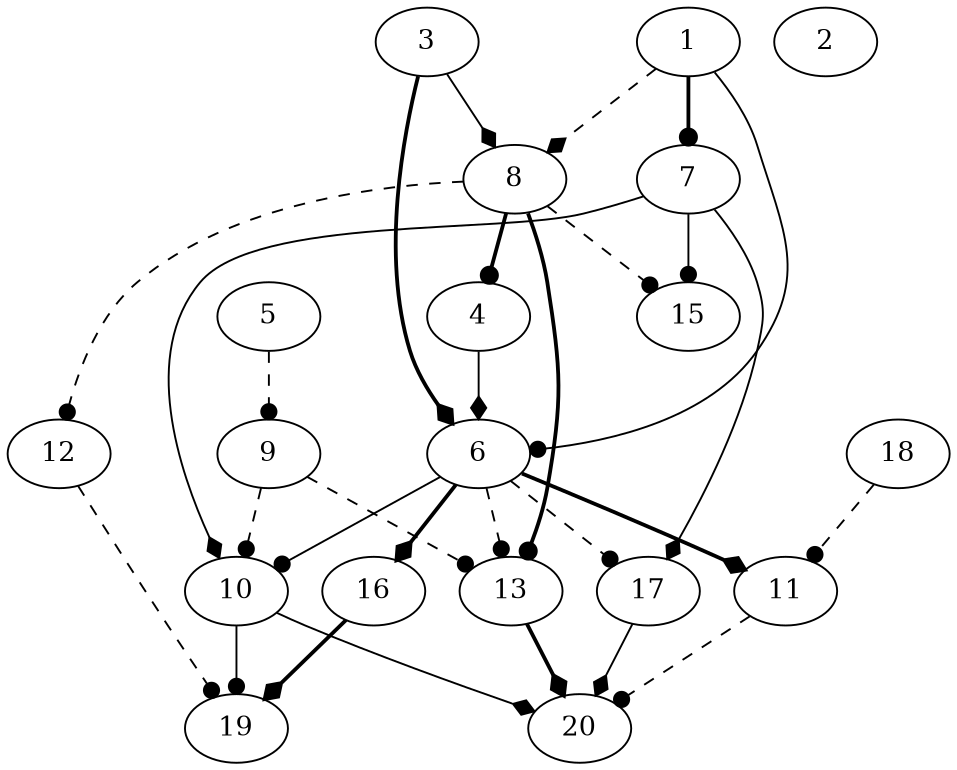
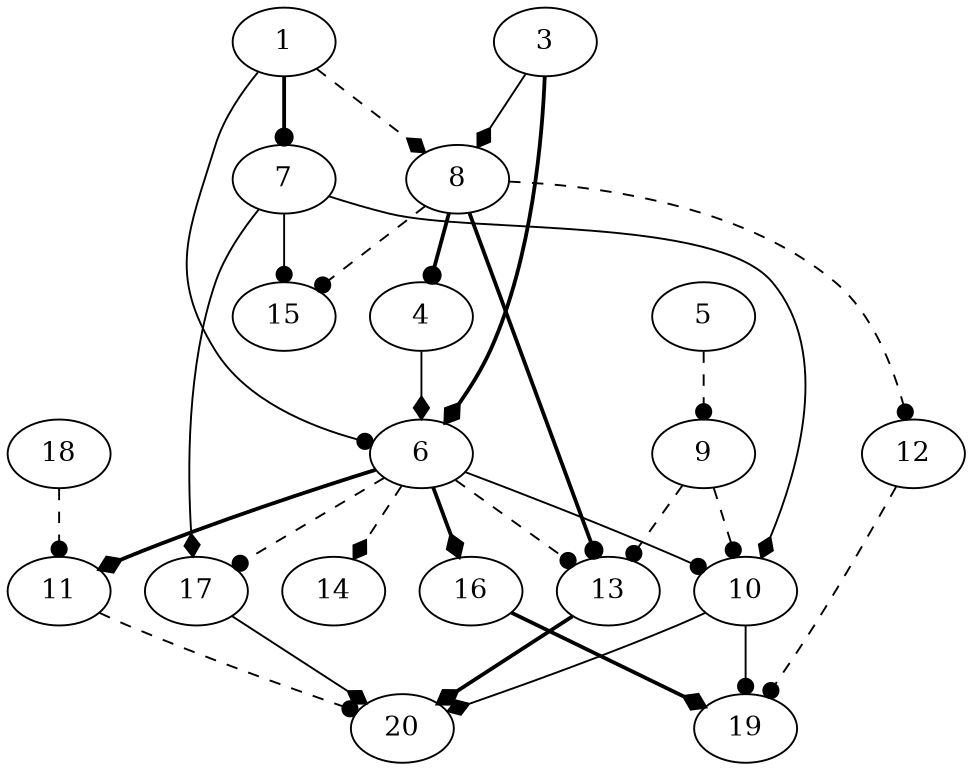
  digraph {
    node [alpha=0.16]
    edge [arrowhead=dot style=dashed]
    1 [alpha=0.08 expect_size=27171840]
    6 [alpha=0.12 expect_size=13468672]
    7 [expect_size=27644928]
    8 [alpha=0.03 expect_size=30696448]
    10 [alpha=0.05 expect_size=29586432]
    11 [alpha=0.01 expect_size=43812864]
    13 [alpha=0.17 expect_size=31761408]
+   14 [alpha=0.11 expect_size=36036608]
    16 [alpha=0.11 expect_size=49597440]
    17 [alpha=0.06 expect_size=29736960]
    15 [alpha=0.17 expect_size=25785344]
    12 [alpha=0.02 expect_size=14744576]
    4 [expect_size=11134976]
    19 [expect_size=29407232]
    20 [alpha=0.04 expect_size=44302336]
-   2 [alpha=0.07 expect_size=44041216]
    3 [alpha=0.02 expect_size=25686016]
    5 [alpha=0.10 expect_size=51036160]
    9 [alpha=0.06 expect_size=6585344]
    18 [alpha=0.14 expect_size=21317632]
    1 -> 6 [style=solid]
    1 -> 7 [style=bold]
    1 -> 8 [arrowhead=diamond]
    6 -> 10 [style=solid]
    6 -> 11 [arrowhead=diamond style=bold]
    6 -> 13
+   6 -> 14 [arrowhead=diamond]
    6 -> 16 [arrowhead=diamond style=bold]
    6 -> 17
    7 -> 10 [arrowhead=diamond style=solid]
    7 -> 17 [arrowhead=diamond style=solid]
    7 -> 15 [style=solid]
    8 -> 13 [style=bold]
    8 -> 15
    8 -> 12
    8 -> 4 [style=bold]
    10 -> 19 [style=solid]
    10 -> 20 [arrowhead=diamond style=solid]
    11 -> 20
    13 -> 20 [arrowhead=diamond style=bold]
    16 -> 19 [arrowhead=diamond style=bold]
    17 -> 20 [arrowhead=diamond style=solid]
    12 -> 19
    4 -> 6 [arrowhead=diamond style=solid]
    3 -> 6 [arrowhead=diamond style=bold]
    3 -> 8 [arrowhead=diamond style=solid]
    5 -> 9
    9 -> 10
    9 -> 13
    18 -> 11
  }
